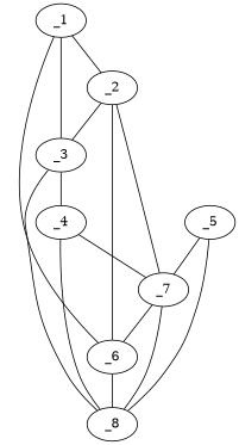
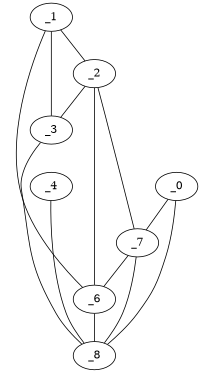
  graph {
    node [y=20]
    edge [valence=2]
    _1 [x=47 y=21]
    _3 [x=62 y=54]
    _2 [x=55 y=23]
    _6 [x=71 y=15]
    _4 [x=69 y=43]
    _8 [x=91]
    _7 [x=73 y=35]
-   _5 [x=70]
+   _5 [x=70 label=_0]
    _1 -- _3 [valence=1]
    _1 -- _2
    _1 -- _6 [valence=1]
-   _3 -- _4 [valence=1]
    _3 -- _8 [valence=1]
    _2 -- _3
    _2 -- _6
    _2 -- _7
    _6 -- _8 [valence=1]
    _4 -- _8
-   _4 -- _7
    _7 -- _6 [valence=1]
    _7 -- _8
    _5 -- _8
    _5 -- _7
  }
